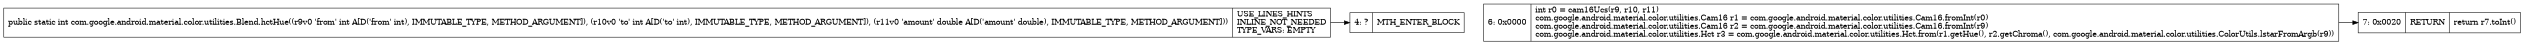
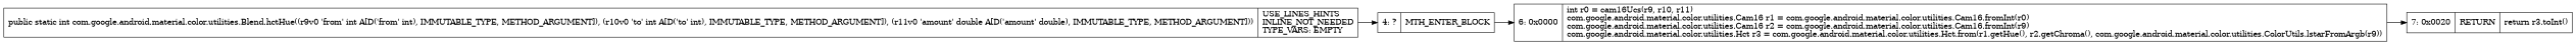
  digraph {
    rankdir=LR
    node [shape=record]
    n1 [label="{4\:\ ?|MTH_ENTER_BLOCK\l}"]
    n2 [label="{6\:\ 0x0000|int r0 = cam16Ucs(r9, r10, r11)\lcom.google.android.material.color.utilities.Cam16 r1 = com.google.android.material.color.utilities.Cam16.fromInt(r0)\lcom.google.android.material.color.utilities.Cam16 r2 = com.google.android.material.color.utilities.Cam16.fromInt(r9)\lcom.google.android.material.color.utilities.Hct r3 = com.google.android.material.color.utilities.Hct.from(r1.getHue(), r2.getChroma(), com.google.android.material.color.utilities.ColorUtils.lstarFromArgb(r9))\l}"]
-   n3 [label="{7\:\ 0x0020|RETURN\l|return r7.toInt()\l}"]
+   n3 [label="{7\:\ 0x0020|RETURN\l|return r3.toInt()\l}"]
    n4 [label="{public static int com.google.android.material.color.utilities.Blend.hctHue((r9v0 'from' int A[D('from' int), IMMUTABLE_TYPE, METHOD_ARGUMENT]), (r10v0 'to' int A[D('to' int), IMMUTABLE_TYPE, METHOD_ARGUMENT]), (r11v0 'amount' double A[D('amount' double), IMMUTABLE_TYPE, METHOD_ARGUMENT]))  | USE_LINES_HINTS\lINLINE_NOT_NEEDED\lTYPE_VARS: EMPTY\l}"]
+   n1 -> n2
    n2 -> n3
    n4 -> n1
  }
